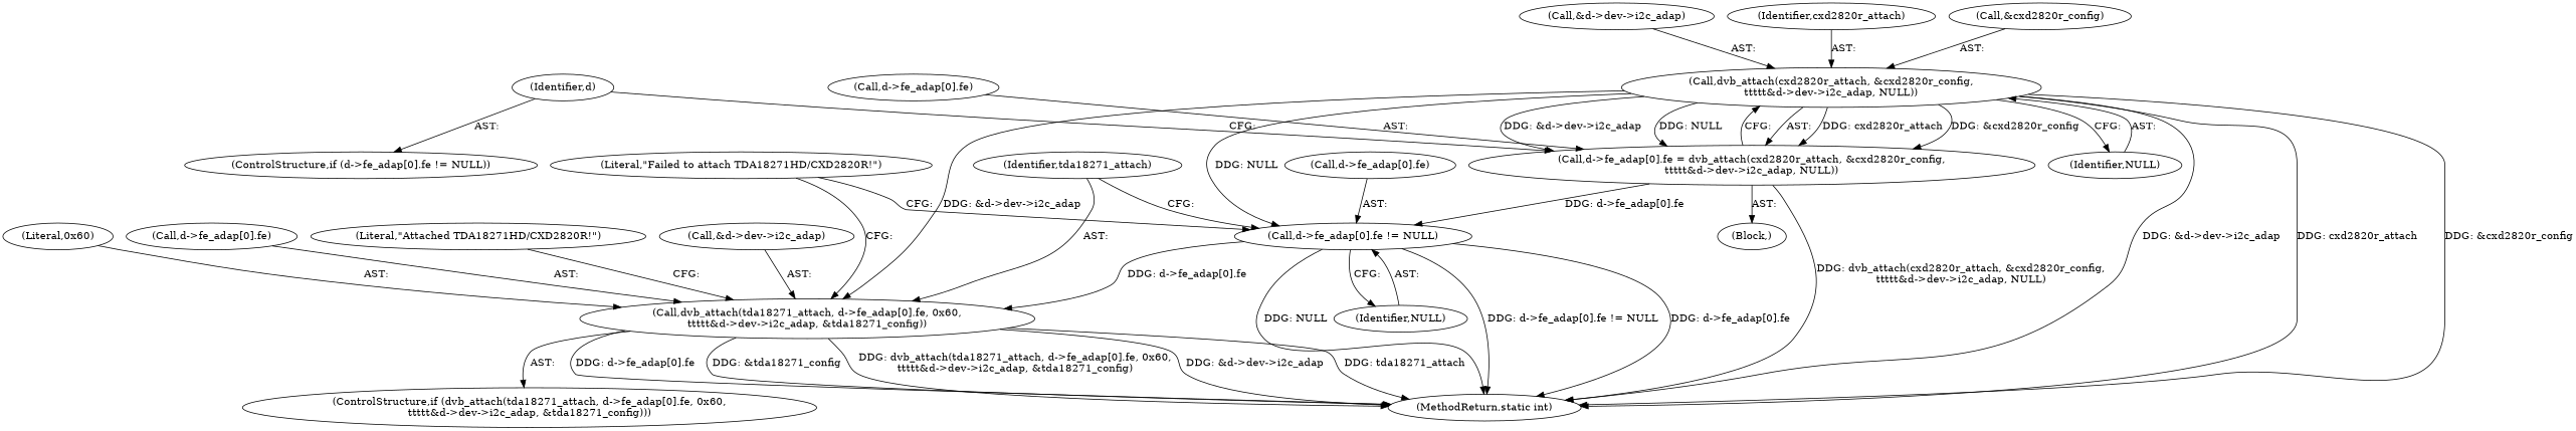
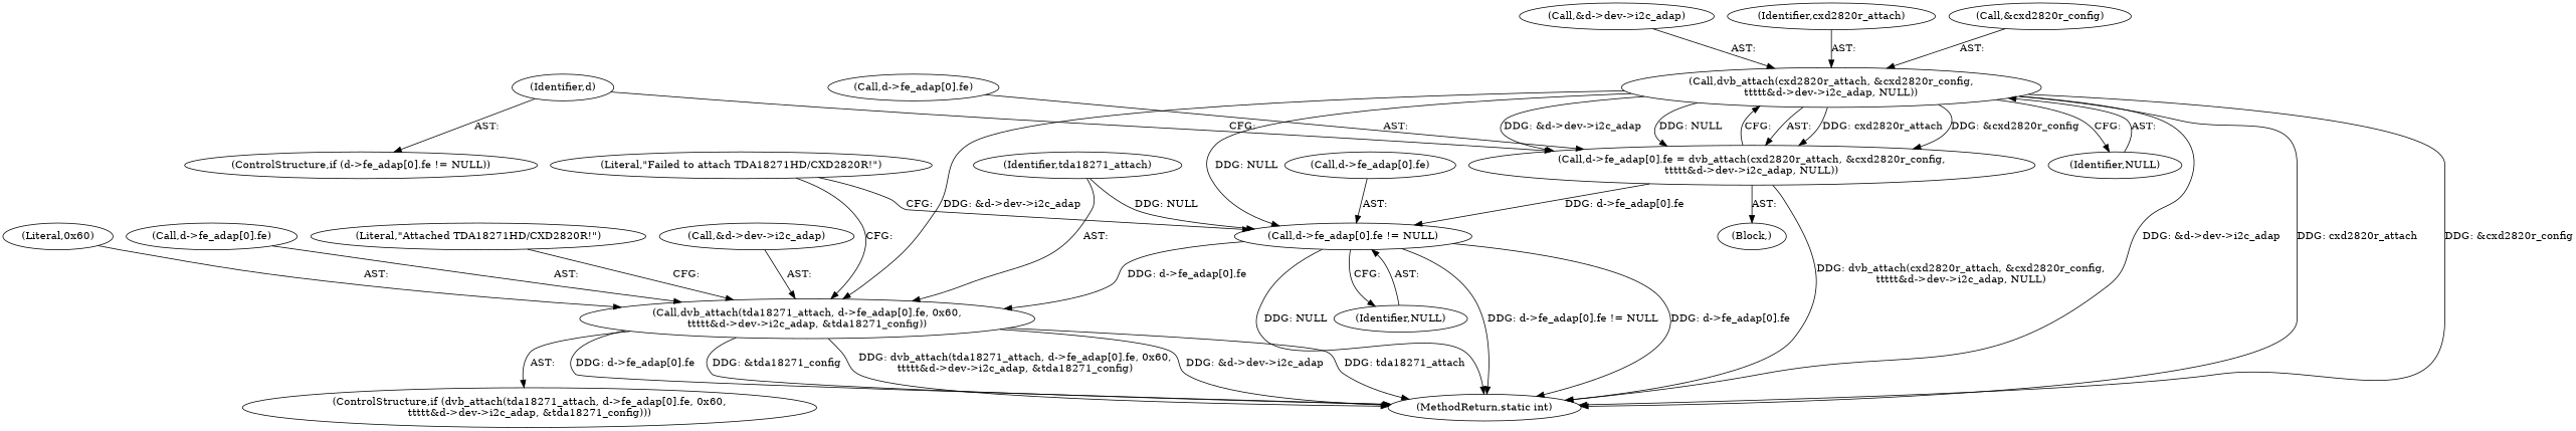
  digraph {
    n1 [label="(Call,dvb_attach(cxd2820r_attach, &cxd2820r_config,\n\t\t\t\t\t&d->dev->i2c_adap, NULL))"]
    n2 [label="(Call,d->fe_adap[0].fe = dvb_attach(cxd2820r_attach, &cxd2820r_config,\n\t\t\t\t\t&d->dev->i2c_adap, NULL))"]
    n3 [label="(Call,d->fe_adap[0].fe != NULL)"]
    n4 [label="(Call,dvb_attach(tda18271_attach, d->fe_adap[0].fe, 0x60,\n\t\t\t\t\t&d->dev->i2c_adap, &tda18271_config))"]
    n5 [label="(Identifier,NULL)"]
    n6 [label="(MethodReturn,static int)"]
    n7 [label="(Block,)"]
    n8 [label="(Identifier,NULL)"]
    n9 [label="(ControlStructure,if (dvb_attach(tda18271_attach, d->fe_adap[0].fe, 0x60,\n\t\t\t\t\t&d->dev->i2c_adap, &tda18271_config)))"]
    n10 [label="(ControlStructure,if (d->fe_adap[0].fe != NULL))"]
    n11 [label="(Call,&d->dev->i2c_adap)"]
    n12 [label="(Call,d->fe_adap[0].fe)"]
    n13 [label="(Call,d->fe_adap[0].fe)"]
    n14 [label="(Literal,\"Failed to attach TDA18271HD/CXD2820R!\")"]
    n15 [label="(Literal,0x60)"]
    n16 [label="(Call,d->fe_adap[0].fe)"]
    n17 [label="(Identifier,cxd2820r_attach)"]
    n18 [label="(Identifier,d)"]
    n19 [label="(Literal,\"Attached TDA18271HD/CXD2820R!\")"]
    n20 [label="(Call,&cxd2820r_config)"]
    n21 [label="(Call,&d->dev->i2c_adap)"]
    n22 [label="(Identifier,tda18271_attach)"]
    n1 -> n2 [label="AST: "]
    n1 -> n2 [label="DDG: cxd2820r_attach"]
    n1 -> n2 [label="DDG: &cxd2820r_config"]
    n1 -> n2 [label="DDG: &d->dev->i2c_adap"]
    n1 -> n2 [label="DDG: NULL"]
    n1 -> n3 [label="DDG: NULL"]
    n1 -> n4 [label="DDG: &d->dev->i2c_adap"]
    n1 -> n5 [label="CFG: "]
    n1 -> n6 [label="DDG: &d->dev->i2c_adap"]
    n1 -> n6 [label="DDG: cxd2820r_attach"]
    n1 -> n6 [label="DDG: &cxd2820r_config"]
    n2 -> n1 [label="CFG: "]
    n2 -> n3 [label="DDG: d->fe_adap[0].fe"]
    n2 -> n6 [label="DDG: dvb_attach(cxd2820r_attach, &cxd2820r_config,\n\t\t\t\t\t&d->dev->i2c_adap, NULL)"]
    n2 -> n7 [label="AST: "]
    n3 -> n4 [label="DDG: d->fe_adap[0].fe"]
    n3 -> n6 [label="DDG: NULL"]
    n3 -> n6 [label="DDG: d->fe_adap[0].fe != NULL"]
    n3 -> n6 [label="DDG: d->fe_adap[0].fe"]
    n3 -> n8 [label="CFG: "]
    n4 -> n6 [label="DDG: tda18271_attach"]
    n4 -> n6 [label="DDG: d->fe_adap[0].fe"]
    n4 -> n6 [label="DDG: &tda18271_config"]
    n4 -> n6 [label="DDG: dvb_attach(tda18271_attach, d->fe_adap[0].fe, 0x60,\n\t\t\t\t\t&d->dev->i2c_adap, &tda18271_config)"]
    n4 -> n6 [label="DDG: &d->dev->i2c_adap"]
    n4 -> n9 [label="AST: "]
    n5 -> n1 [label="AST: "]
    n8 -> n3 [label="AST: "]
    n11 -> n1 [label="AST: "]
    n12 -> n2 [label="AST: "]
    n13 -> n3 [label="AST: "]
    n14 -> n3 [label="CFG: "]
    n14 -> n4 [label="CFG: "]
    n15 -> n4 [label="AST: "]
    n16 -> n4 [label="AST: "]
    n17 -> n1 [label="AST: "]
    n18 -> n2 [label="CFG: "]
    n18 -> n10 [label="AST: "]
    n19 -> n4 [label="CFG: "]
    n20 -> n1 [label="AST: "]
    n21 -> n4 [label="AST: "]
-   n22 -> n3 [label="CFG: "]
+   n22 -> n3 [label="DDG: NULL"]
    n22 -> n4 [label="AST: "]
  }
